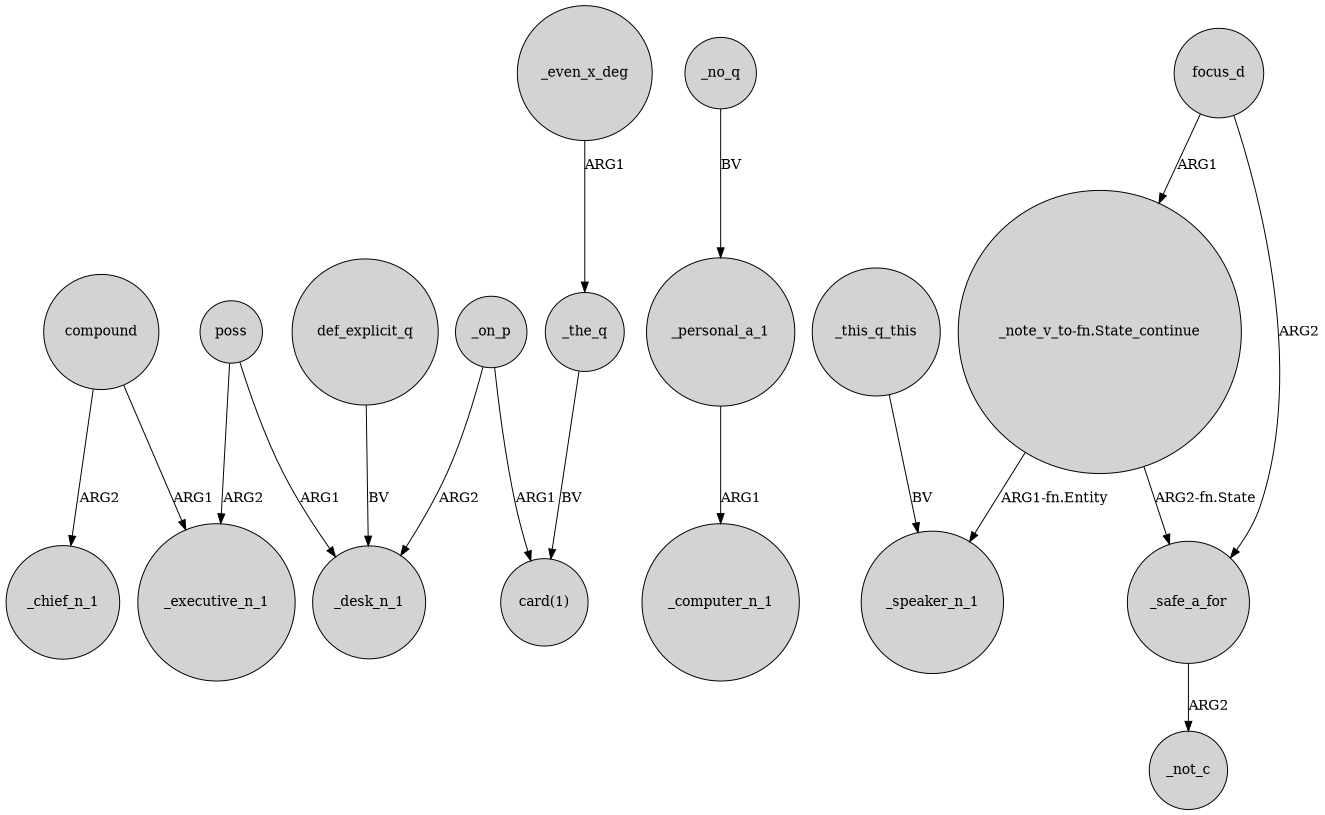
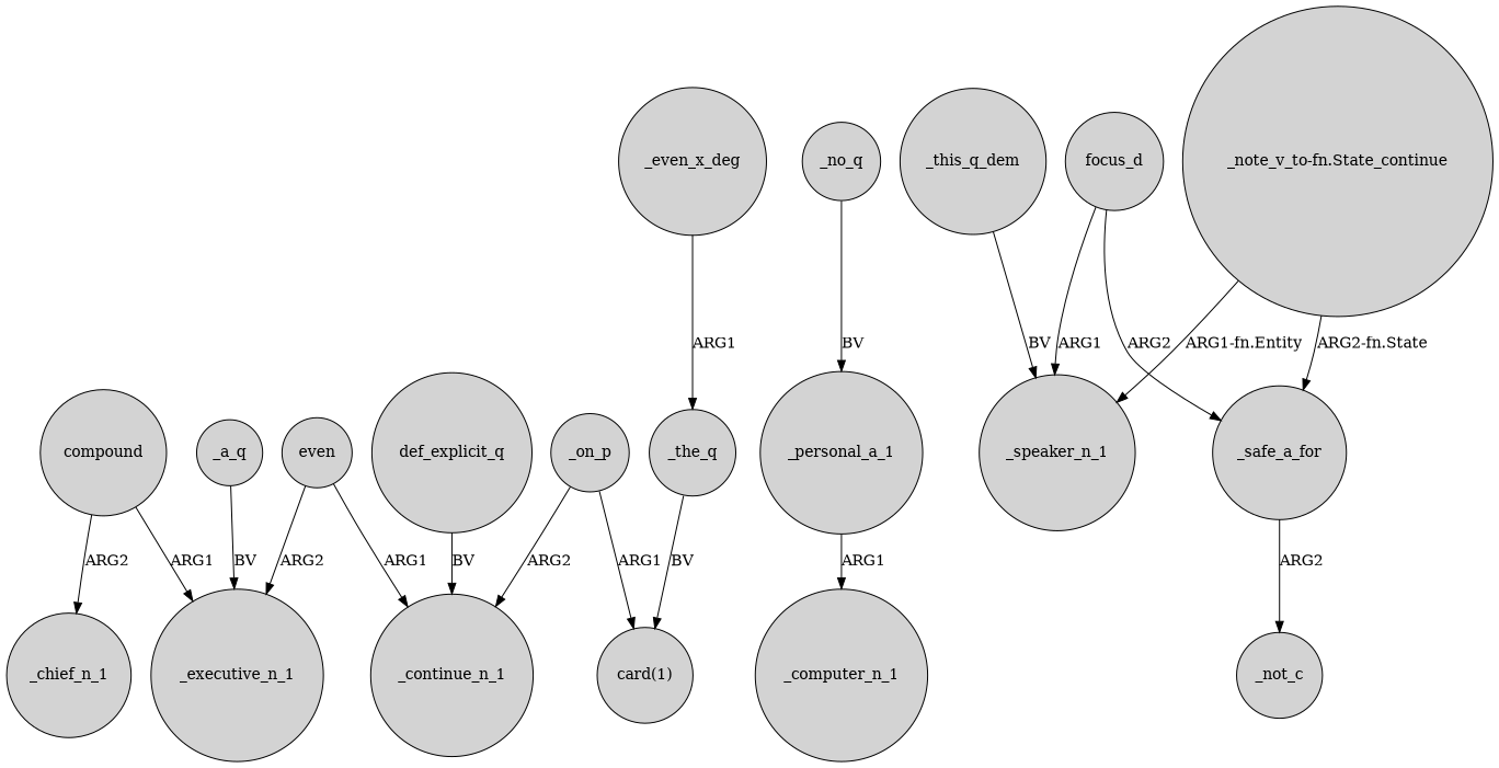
  digraph {
    node [shape=circle style=filled]
    compound
    _chief_n_1
    _executive_n_1
-   poss
-   _desk_n_1
+   poss [label=even]
+   _desk_n_1 [label=_continue_n_1]
    def_explicit_q
    _the_q
    "card(1)"
    _no_q
    _personal_a_1
    _safe_a_for
    _not_c
-   _this_q_dem [label=_this_q_this]
+   _this_q_dem
    _speaker_n_1
    _on_p
    "_note_v_to-fn.State_continue"
    _computer_n_1
    focus_d
    _even_x_deg
+   _a_q
    compound -> _chief_n_1 [label=ARG2]
    compound -> _executive_n_1 [label=ARG1]
    poss -> _executive_n_1 [label=ARG2]
    poss -> _desk_n_1 [label=ARG1]
    def_explicit_q -> _desk_n_1 [label=BV]
    _the_q -> "card(1)" [label=BV]
    _no_q -> _personal_a_1 [label=BV]
    _personal_a_1 -> _computer_n_1 [label=ARG1]
    _safe_a_for -> _not_c [label=ARG2]
    _this_q_dem -> _speaker_n_1 [label=BV]
    _on_p -> _desk_n_1 [label=ARG2]
    _on_p -> "card(1)" [label=ARG1]
    "_note_v_to-fn.State_continue" -> _safe_a_for [label="ARG2-fn.State"]
    "_note_v_to-fn.State_continue" -> _speaker_n_1 [label="ARG1-fn.Entity"]
    focus_d -> _safe_a_for [label=ARG2]
-   focus_d -> "_note_v_to-fn.State_continue" [label=ARG1]
+   focus_d -> _speaker_n_1 [label=ARG1]
    _even_x_deg -> _the_q [label=ARG1]
+   _a_q -> _executive_n_1 [label=BV]
  }
